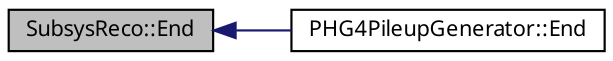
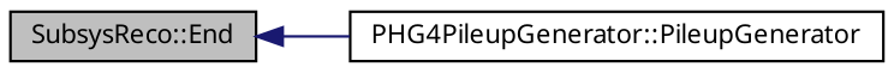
  digraph {
    rankdir=LR
    fontname="Noto Sans"
    node [color=black fontname="Noto Sans" fontsize=10 shape=record]
    n1 [fillcolor=grey75 fontcolor=black height=0.2 label="SubsysReco::End" style=filled width=0.4]
-   n2 [height=0.2 label="PHG4PileupGenerator::End" width=0.4]
+   n2 [height=0.2 label="PHG4PileupGenerator::PileupGenerator" width=0.4]
    n1 -> n2 [color=midnightblue dir=back fontname="Noto Sans" fontsize=10 labelfontname=FreeSans labelfontsize=10 style=solid]
  }
